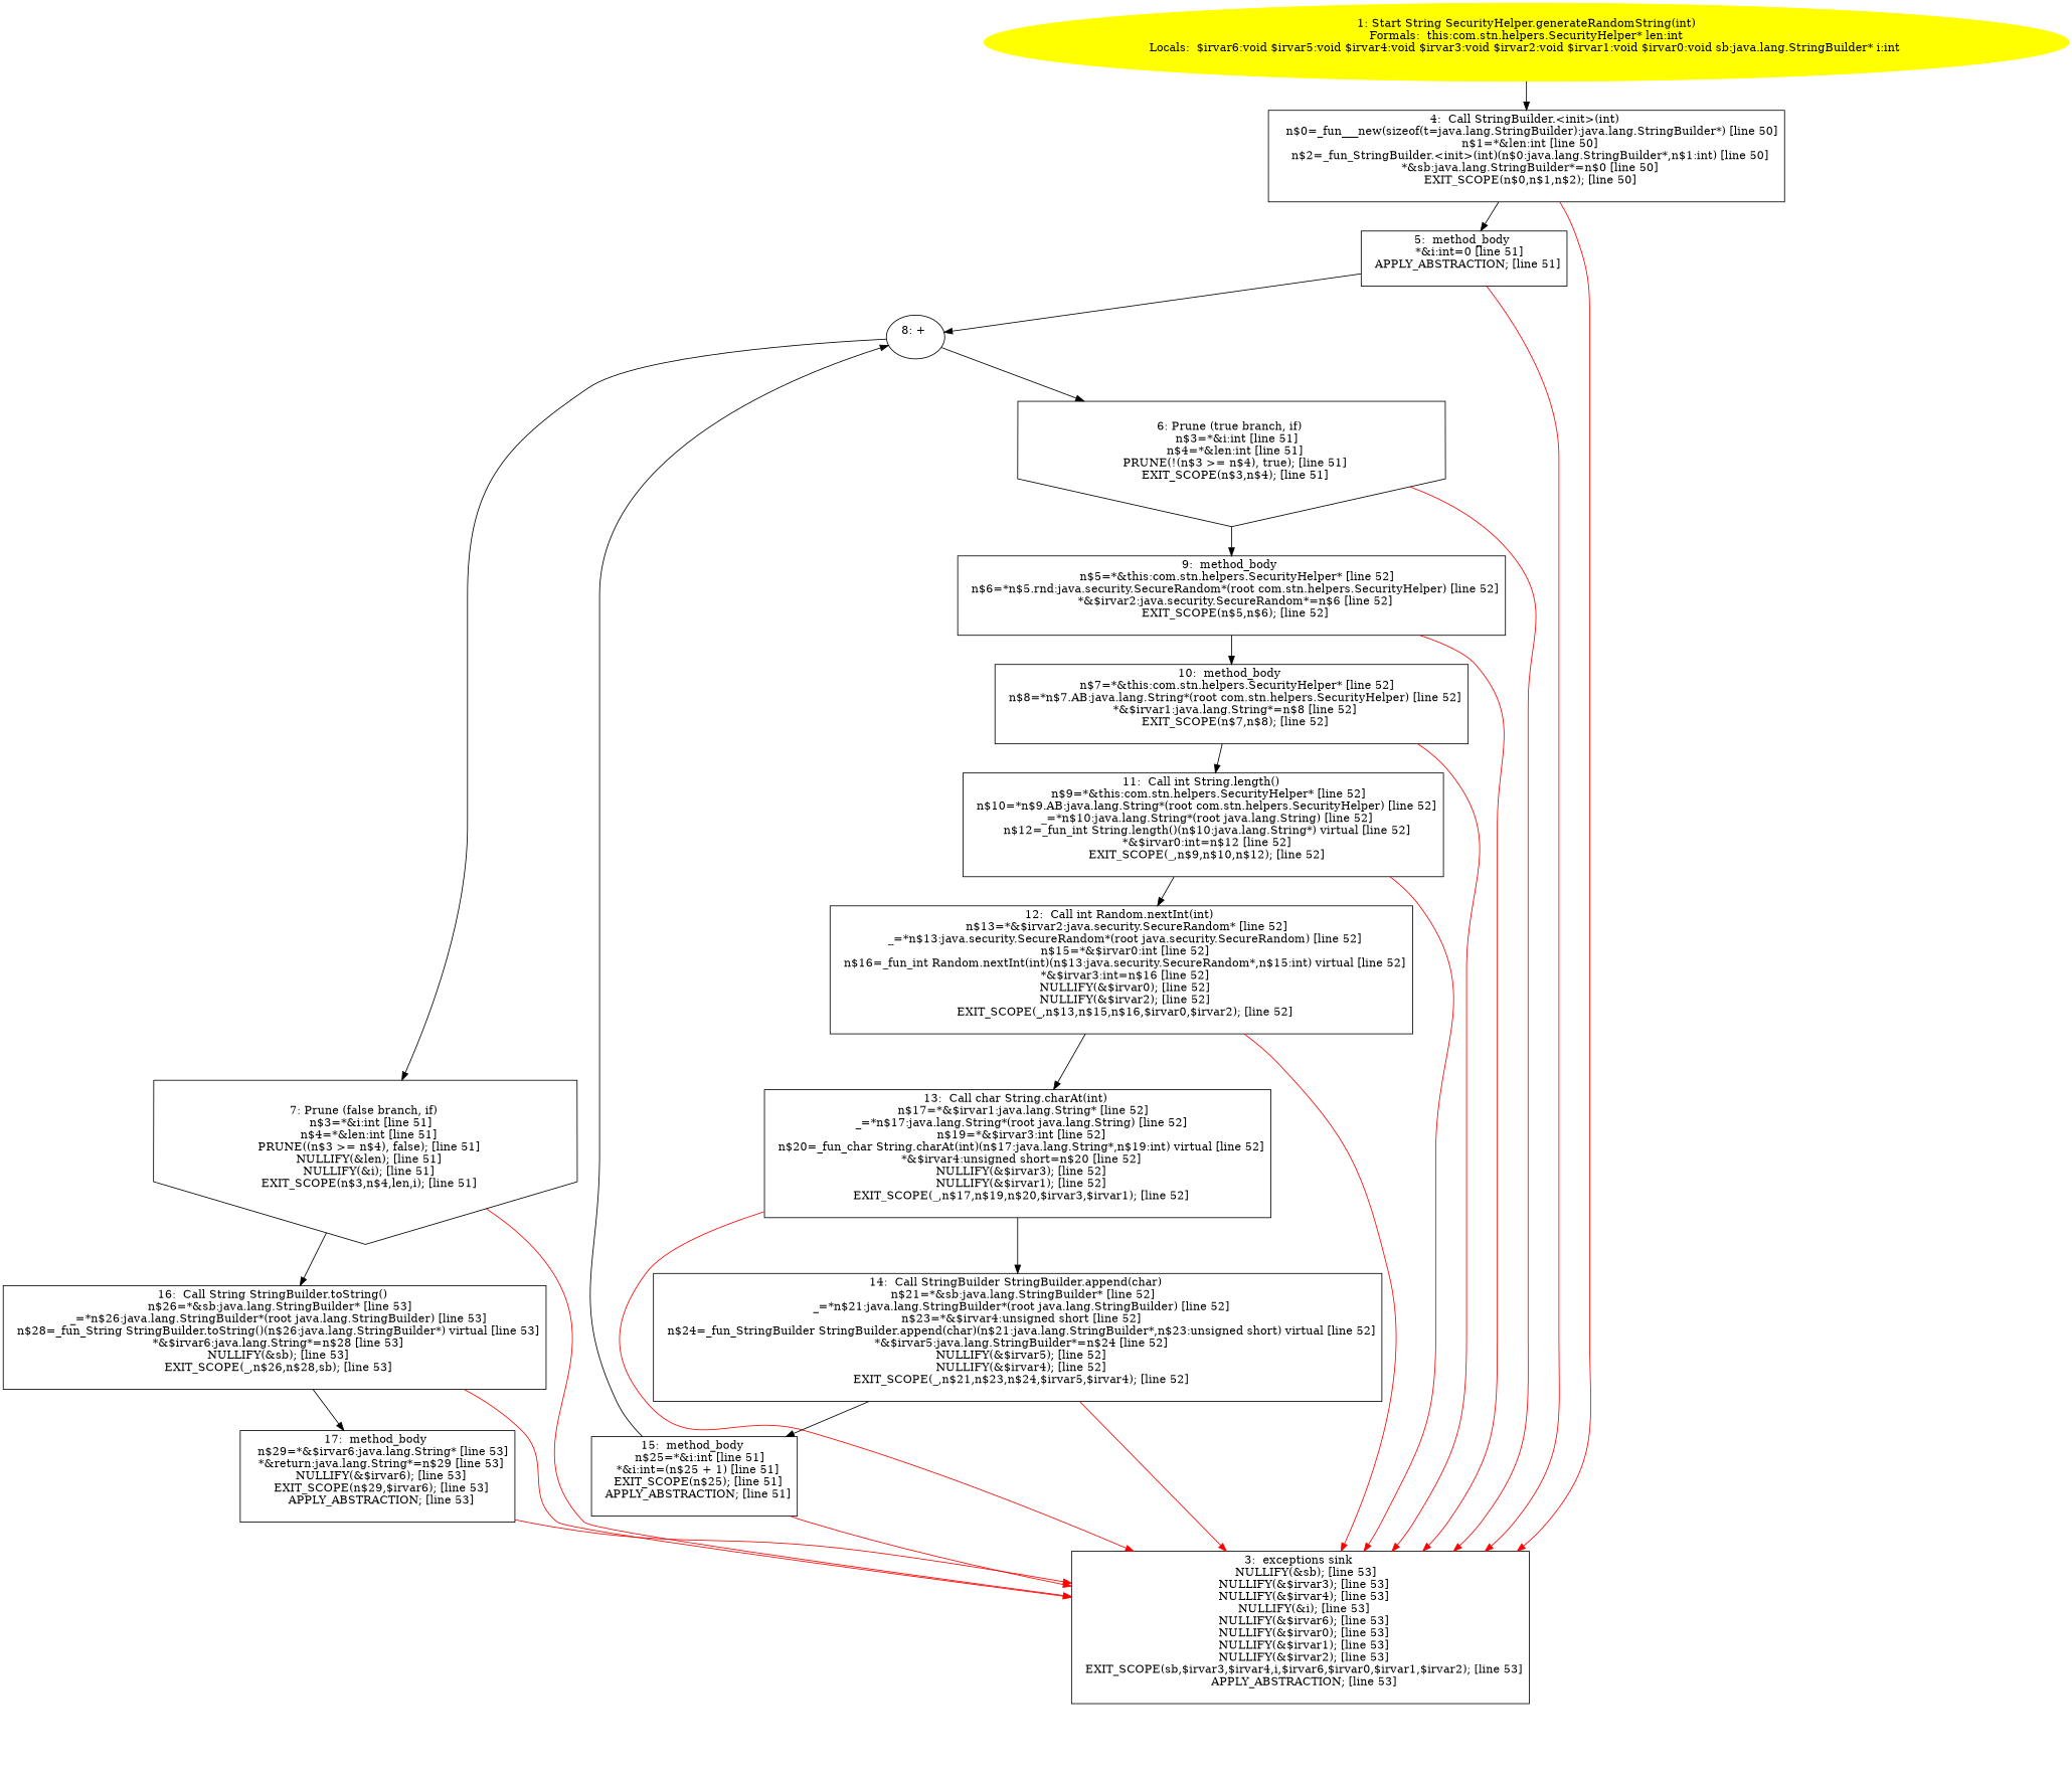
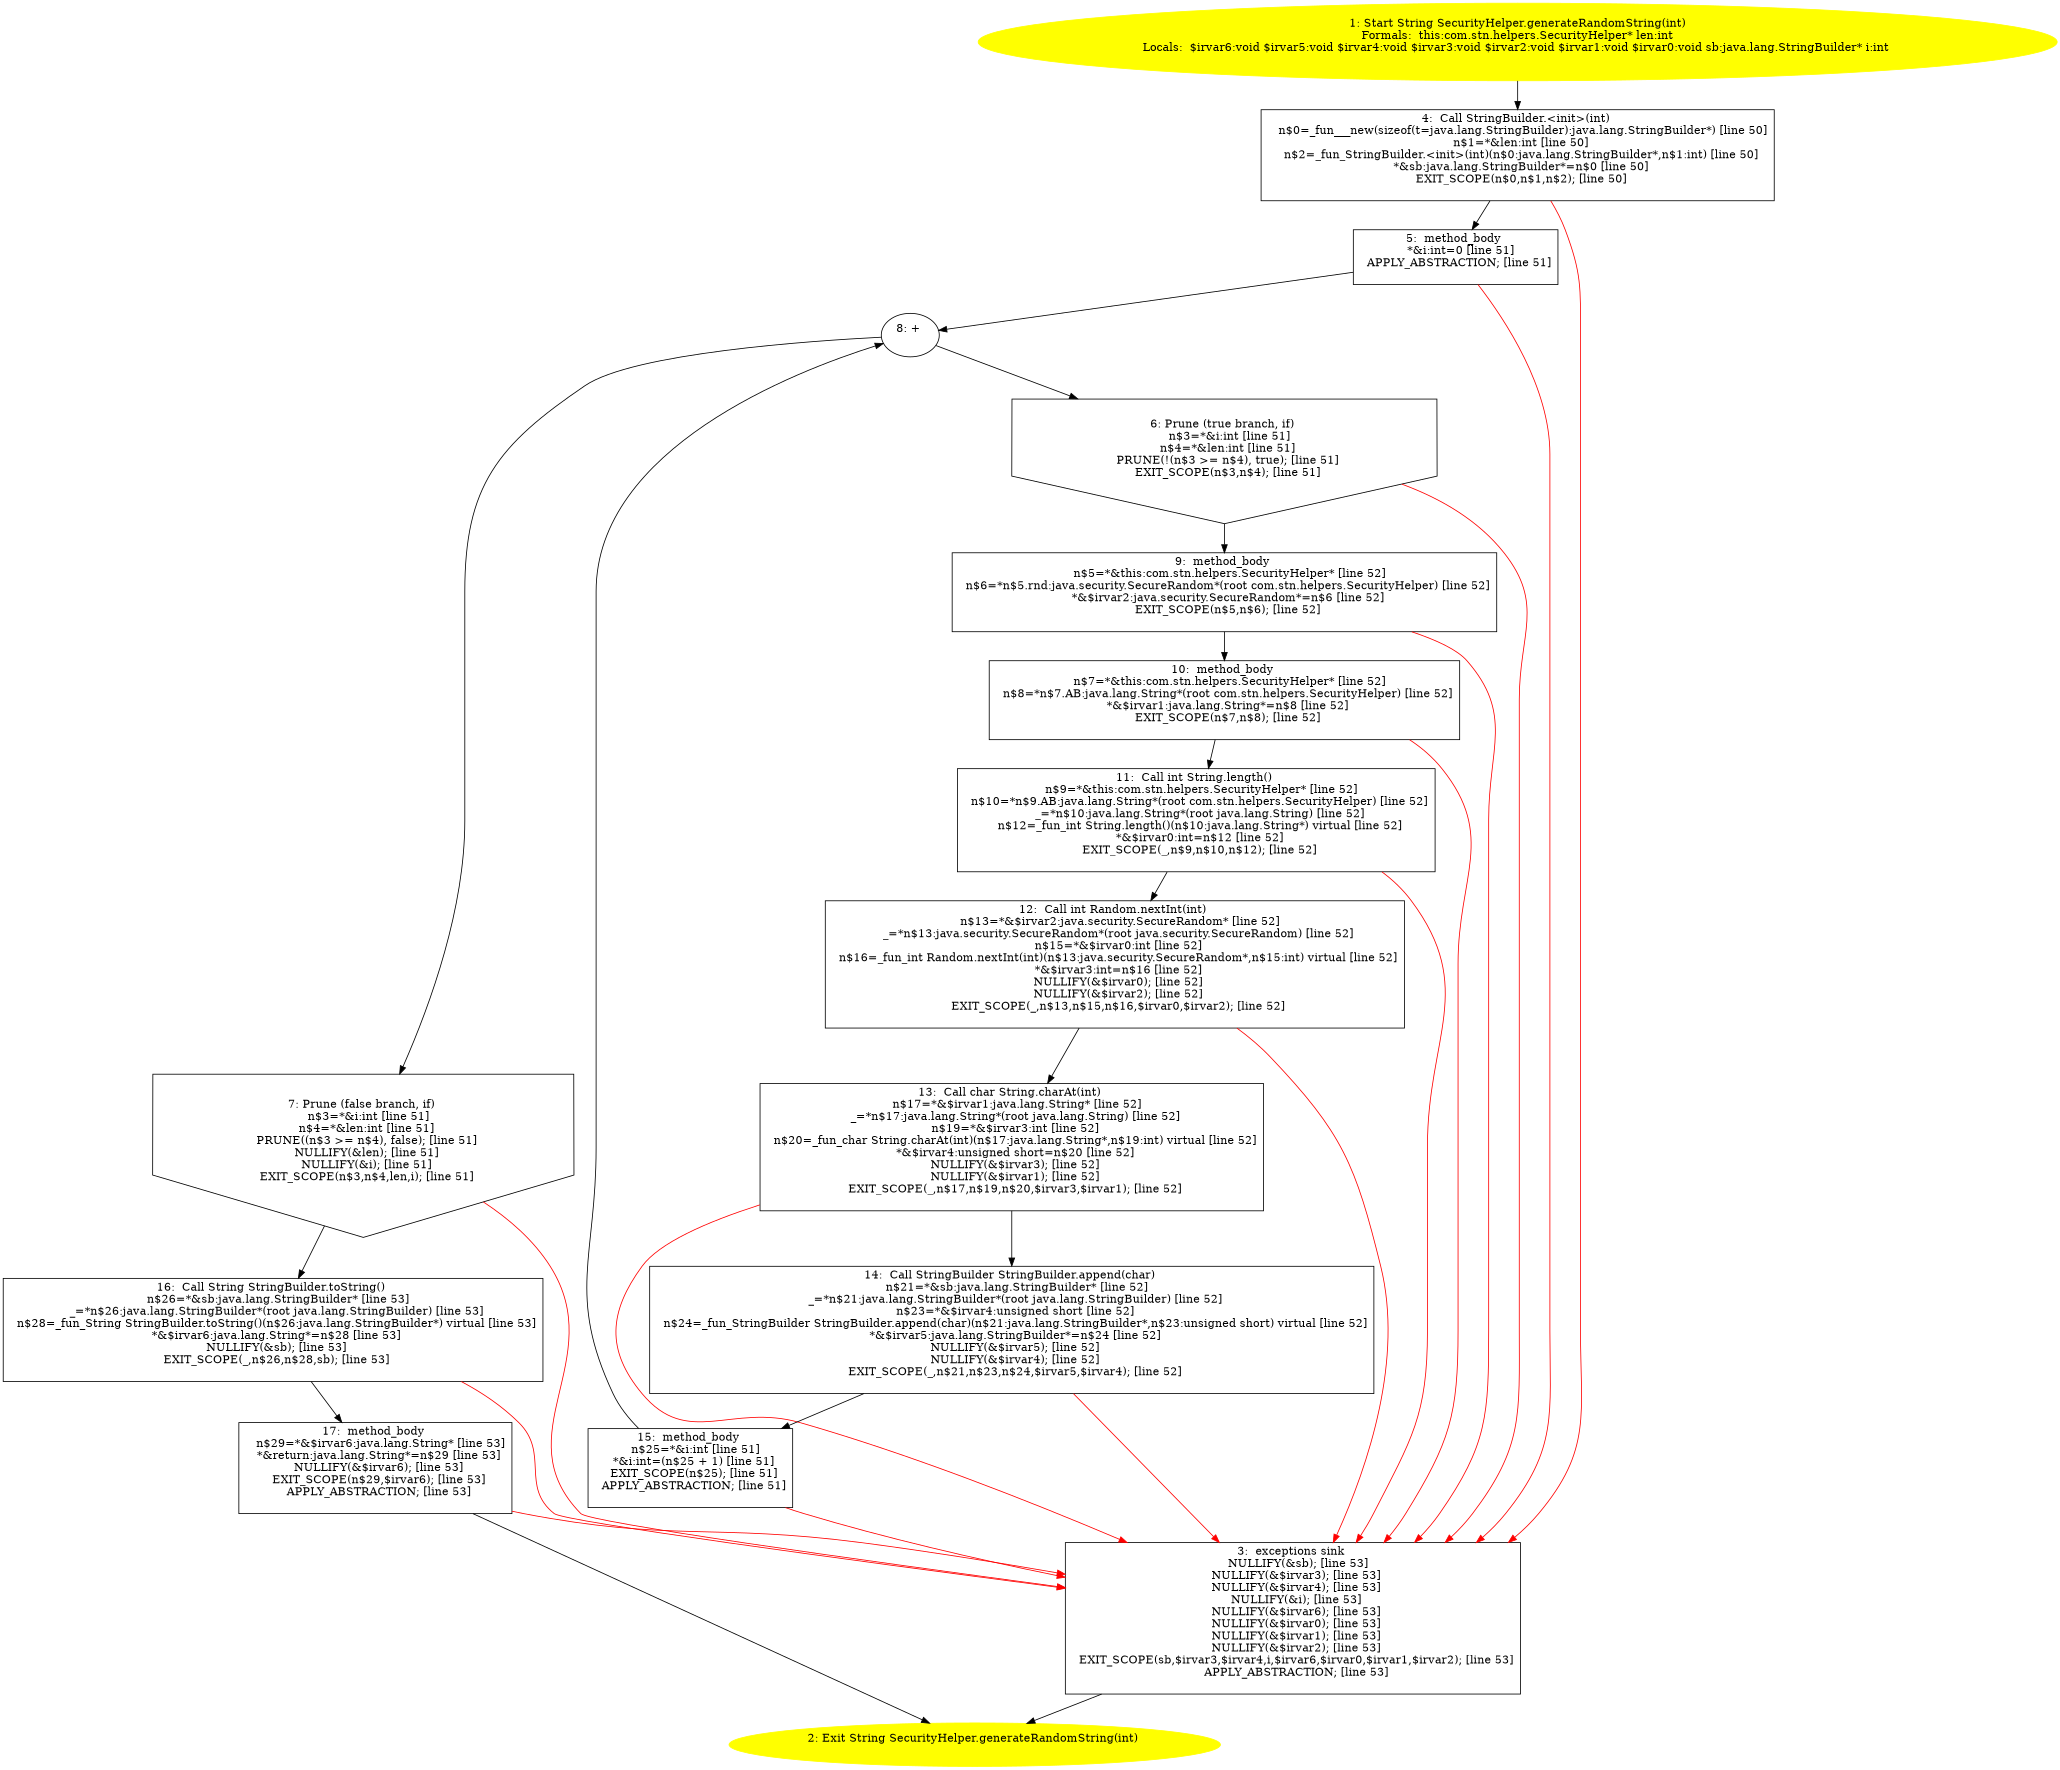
  digraph {
    node [shape=box]
    n1 [color=yellow label="1: Start String SecurityHelper.generateRandomString(int)\nFormals:  this:com.stn.helpers.SecurityHelper* len:int\nLocals:  $irvar6:void $irvar5:void $irvar4:void $irvar3:void $irvar2:void $irvar1:void $irvar0:void sb:java.lang.StringBuilder* i:int \n  " style=filled shape=""]
    n2 [label="4:  Call StringBuilder.<init>(int) \n   n$0=_fun___new(sizeof(t=java.lang.StringBuilder):java.lang.StringBuilder*) [line 50]\n  n$1=*&len:int [line 50]\n  n$2=_fun_StringBuilder.<init>(int)(n$0:java.lang.StringBuilder*,n$1:int) [line 50]\n  *&sb:java.lang.StringBuilder*=n$0 [line 50]\n  EXIT_SCOPE(n$0,n$1,n$2); [line 50]\n "]
    n3 [label="3:  exceptions sink \n   NULLIFY(&sb); [line 53]\n  NULLIFY(&$irvar3); [line 53]\n  NULLIFY(&$irvar4); [line 53]\n  NULLIFY(&i); [line 53]\n  NULLIFY(&$irvar6); [line 53]\n  NULLIFY(&$irvar0); [line 53]\n  NULLIFY(&$irvar1); [line 53]\n  NULLIFY(&$irvar2); [line 53]\n  EXIT_SCOPE(sb,$irvar3,$irvar4,i,$irvar6,$irvar0,$irvar1,$irvar2); [line 53]\n  APPLY_ABSTRACTION; [line 53]\n "]
    n4 [label="5:  method_body \n   *&i:int=0 [line 51]\n  APPLY_ABSTRACTION; [line 51]\n "]
+   n5 [color=yellow label="2: Exit String SecurityHelper.generateRandomString(int) \n  " style=filled shape=""]
    n6 [label="8: + \n  " shape=""]
    n7 [label="6: Prune (true branch, if) \n   n$3=*&i:int [line 51]\n  n$4=*&len:int [line 51]\n  PRUNE(!(n$3 >= n$4), true); [line 51]\n  EXIT_SCOPE(n$3,n$4); [line 51]\n " shape=invhouse]
    n8 [label="7: Prune (false branch, if) \n   n$3=*&i:int [line 51]\n  n$4=*&len:int [line 51]\n  PRUNE((n$3 >= n$4), false); [line 51]\n  NULLIFY(&len); [line 51]\n  NULLIFY(&i); [line 51]\n  EXIT_SCOPE(n$3,n$4,len,i); [line 51]\n " shape=invhouse]
    n9 [label="9:  method_body \n   n$5=*&this:com.stn.helpers.SecurityHelper* [line 52]\n  n$6=*n$5.rnd:java.security.SecureRandom*(root com.stn.helpers.SecurityHelper) [line 52]\n  *&$irvar2:java.security.SecureRandom*=n$6 [line 52]\n  EXIT_SCOPE(n$5,n$6); [line 52]\n "]
    n10 [label="10:  method_body \n   n$7=*&this:com.stn.helpers.SecurityHelper* [line 52]\n  n$8=*n$7.AB:java.lang.String*(root com.stn.helpers.SecurityHelper) [line 52]\n  *&$irvar1:java.lang.String*=n$8 [line 52]\n  EXIT_SCOPE(n$7,n$8); [line 52]\n "]
    n11 [label="16:  Call String StringBuilder.toString() \n   n$26=*&sb:java.lang.StringBuilder* [line 53]\n  _=*n$26:java.lang.StringBuilder*(root java.lang.StringBuilder) [line 53]\n  n$28=_fun_String StringBuilder.toString()(n$26:java.lang.StringBuilder*) virtual [line 53]\n  *&$irvar6:java.lang.String*=n$28 [line 53]\n  NULLIFY(&sb); [line 53]\n  EXIT_SCOPE(_,n$26,n$28,sb); [line 53]\n "]
    n12 [label="17:  method_body \n   n$29=*&$irvar6:java.lang.String* [line 53]\n  *&return:java.lang.String*=n$29 [line 53]\n  NULLIFY(&$irvar6); [line 53]\n  EXIT_SCOPE(n$29,$irvar6); [line 53]\n  APPLY_ABSTRACTION; [line 53]\n "]
    n13 [label="11:  Call int String.length() \n   n$9=*&this:com.stn.helpers.SecurityHelper* [line 52]\n  n$10=*n$9.AB:java.lang.String*(root com.stn.helpers.SecurityHelper) [line 52]\n  _=*n$10:java.lang.String*(root java.lang.String) [line 52]\n  n$12=_fun_int String.length()(n$10:java.lang.String*) virtual [line 52]\n  *&$irvar0:int=n$12 [line 52]\n  EXIT_SCOPE(_,n$9,n$10,n$12); [line 52]\n "]
    n14 [label="12:  Call int Random.nextInt(int) \n   n$13=*&$irvar2:java.security.SecureRandom* [line 52]\n  _=*n$13:java.security.SecureRandom*(root java.security.SecureRandom) [line 52]\n  n$15=*&$irvar0:int [line 52]\n  n$16=_fun_int Random.nextInt(int)(n$13:java.security.SecureRandom*,n$15:int) virtual [line 52]\n  *&$irvar3:int=n$16 [line 52]\n  NULLIFY(&$irvar0); [line 52]\n  NULLIFY(&$irvar2); [line 52]\n  EXIT_SCOPE(_,n$13,n$15,n$16,$irvar0,$irvar2); [line 52]\n "]
    n15 [label="13:  Call char String.charAt(int) \n   n$17=*&$irvar1:java.lang.String* [line 52]\n  _=*n$17:java.lang.String*(root java.lang.String) [line 52]\n  n$19=*&$irvar3:int [line 52]\n  n$20=_fun_char String.charAt(int)(n$17:java.lang.String*,n$19:int) virtual [line 52]\n  *&$irvar4:unsigned short=n$20 [line 52]\n  NULLIFY(&$irvar3); [line 52]\n  NULLIFY(&$irvar1); [line 52]\n  EXIT_SCOPE(_,n$17,n$19,n$20,$irvar3,$irvar1); [line 52]\n "]
    n16 [label="14:  Call StringBuilder StringBuilder.append(char) \n   n$21=*&sb:java.lang.StringBuilder* [line 52]\n  _=*n$21:java.lang.StringBuilder*(root java.lang.StringBuilder) [line 52]\n  n$23=*&$irvar4:unsigned short [line 52]\n  n$24=_fun_StringBuilder StringBuilder.append(char)(n$21:java.lang.StringBuilder*,n$23:unsigned short) virtual [line 52]\n  *&$irvar5:java.lang.StringBuilder*=n$24 [line 52]\n  NULLIFY(&$irvar5); [line 52]\n  NULLIFY(&$irvar4); [line 52]\n  EXIT_SCOPE(_,n$21,n$23,n$24,$irvar5,$irvar4); [line 52]\n "]
    n17 [label="15:  method_body \n   n$25=*&i:int [line 51]\n  *&i:int=(n$25 + 1) [line 51]\n  EXIT_SCOPE(n$25); [line 51]\n  APPLY_ABSTRACTION; [line 51]\n "]
    n1 -> n2
    n2 -> n3 [color=red]
    n2 -> n4
+   n3 -> n5
    n4 -> n3 [color=red]
    n4 -> n6
    n6 -> n7
    n6 -> n8
    n7 -> n3 [color=red]
    n7 -> n9
    n8 -> n3 [color=red]
    n8 -> n11
    n9 -> n3 [color=red]
    n9 -> n10
    n10 -> n3 [color=red]
    n10 -> n13
    n11 -> n3 [color=red]
    n11 -> n12
    n12 -> n3 [color=red]
+   n12 -> n5
    n13 -> n3 [color=red]
    n13 -> n14
    n14 -> n3 [color=red]
    n14 -> n15
    n15 -> n3 [color=red]
    n15 -> n16
    n16 -> n3 [color=red]
    n16 -> n17
    n17 -> n3 [color=red]
    n17 -> n6
  }
